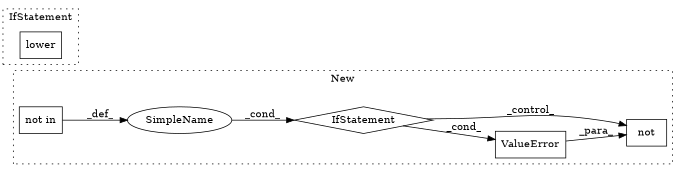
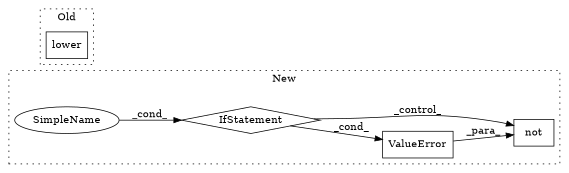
  digraph {
    fontname="DejaVu Serif"
    rankdir=LR
    node [a=32 fontname="DejaVu Serif" shape=box]
    edge [fontname="DejaVu Serif"]
    n1 [l="11,1" label=ValueError s="399,451"]
    n2 [a=42 label=SimpleName shape=ellipse]
    n3 [a=53 l=6 label=not s=393]
    n4 [a=25 l="8,2" label=IfStatement s="317,383" shape=diamond]
-   n5 [a=108 l=58 label="not in" s=325]
    n6 [l=7 label=lower s=308]
    subgraph cluster_1 {
      label=New
      style=dotted
      n1
      n2
      n3
      n4
-     n5
    }
    subgraph cluster_2 {
-     label=IfStatement
+     label=Old
      style=dotted
      n6
    }
    n1 -> n3 [label=_para_]
    n2 -> n4 [label=_cond_]
    n4 -> n1 [label=_cond_]
    n4 -> n3 [label=_control_]
-   n5 -> n2 [label=_def_]
  }
